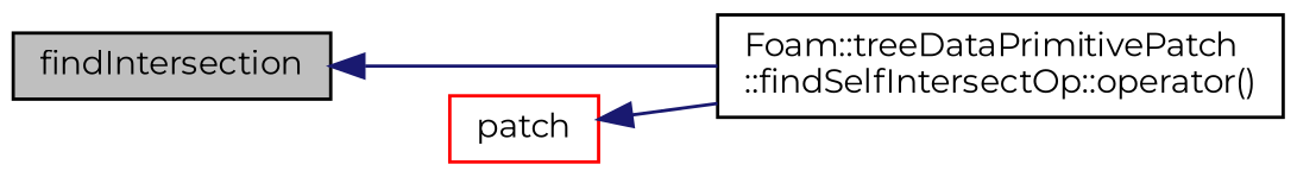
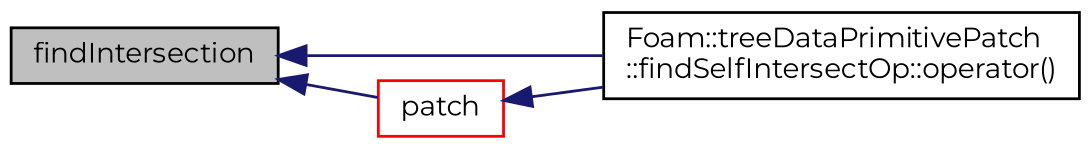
  digraph {
    fontname=Montserrat
    rankdir=LR
    node [color=black fontname=Montserrat fontsize=10 shape=record]
    edge [color=midnightblue dir=back fontname=Montserrat fontsize=10 labelfontname=Helvetica labelfontsize=10 style=solid]
    n1 [fillcolor=grey75 fontcolor=black height=0.2 label=findIntersection style=filled width=0.4]
    n2 [height=0.2 label="Foam::treeDataPrimitivePatch\l::findSelfIntersectOp::operator()" width=0.4]
    n3 [color=red height=0.2 label=patch width=0.4]
    n1 -> n2
+   n1 -> n3
    n3 -> n2
  }
